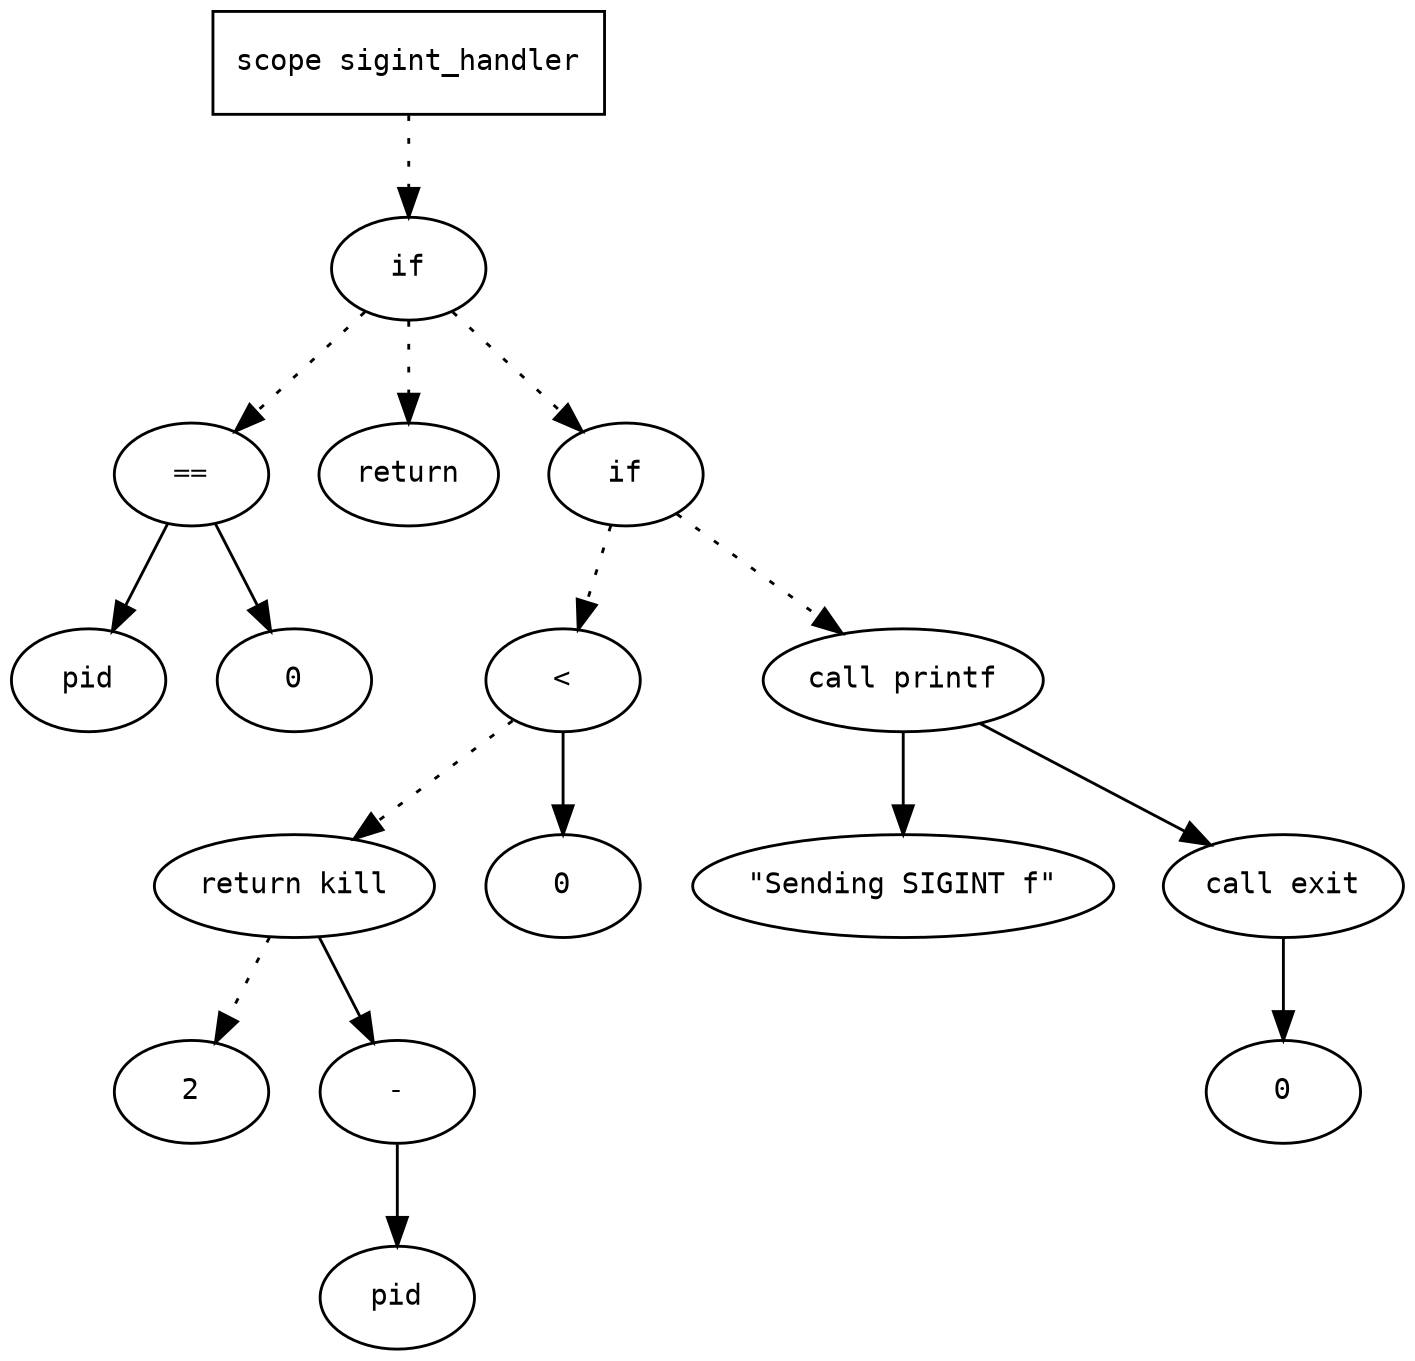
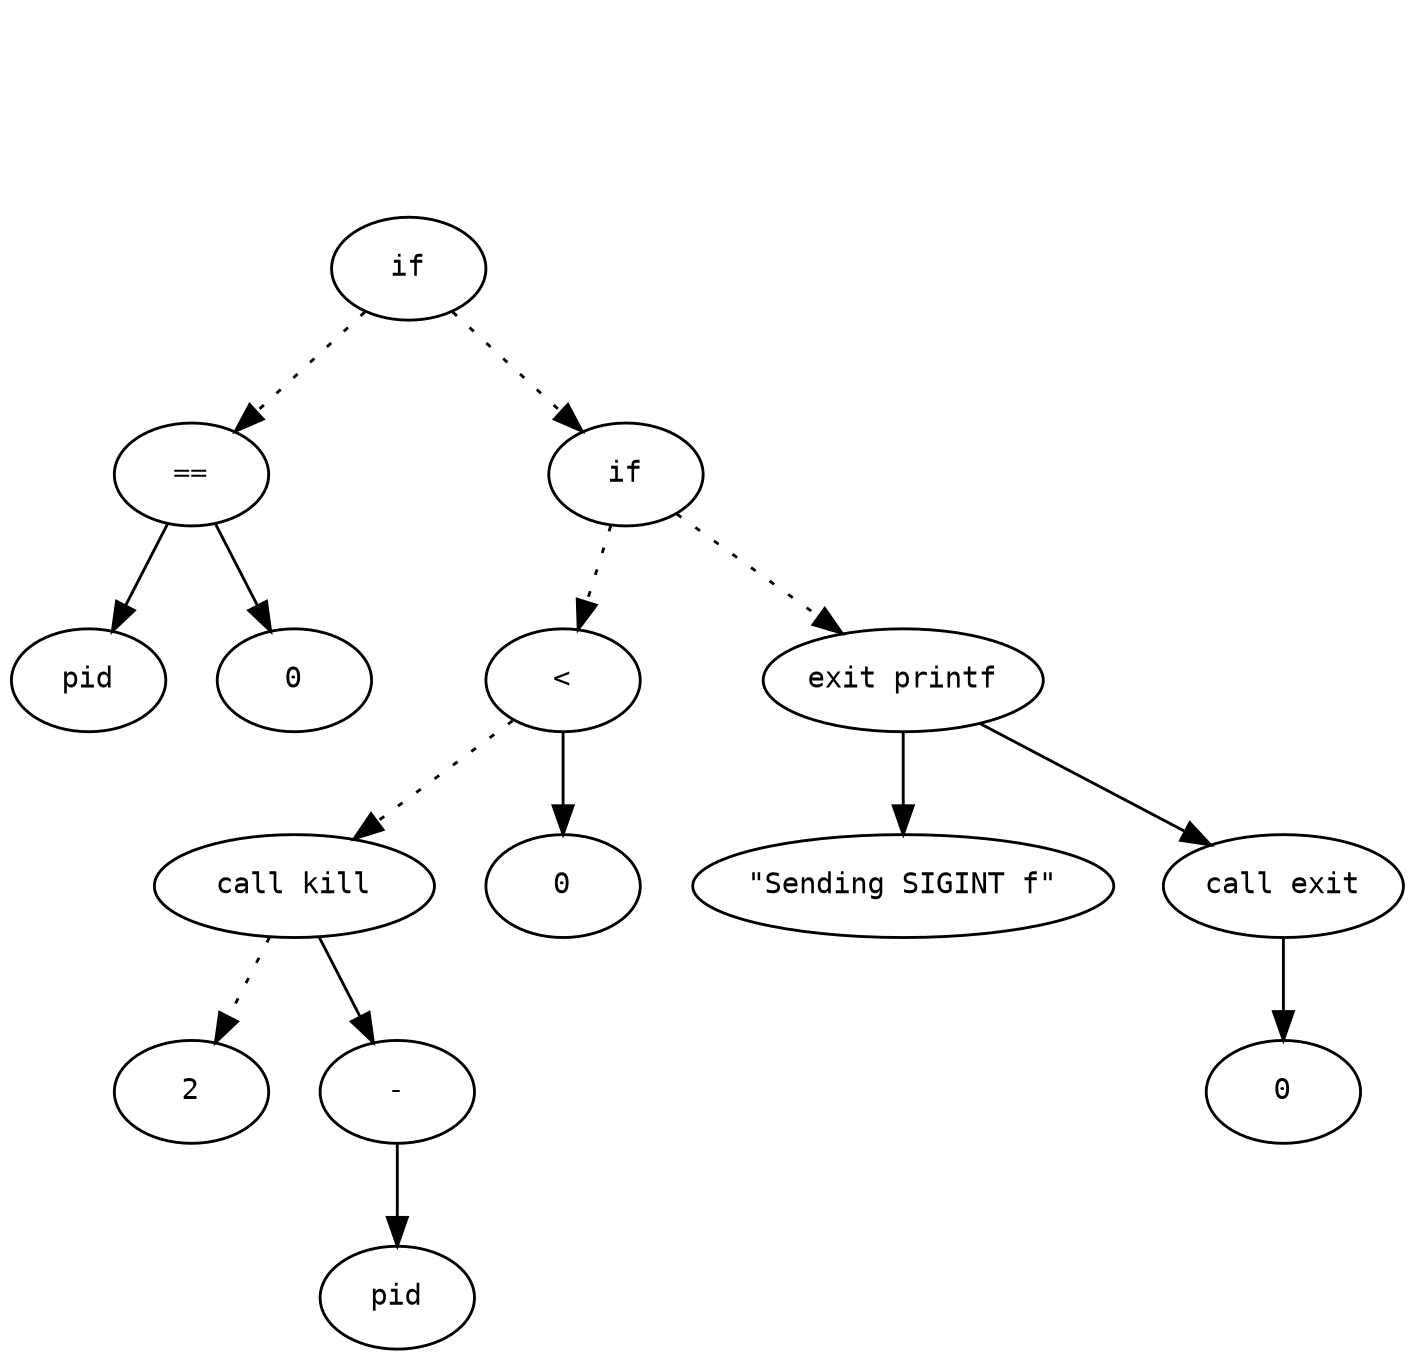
  digraph {
    fontname="DejaVu Sans Mono"
    fontsize=10
    node [fontname="DejaVu Sans Mono" fontsize=10 shape=ellipse]
    edge [fontname="DejaVu Sans Mono" fontsize=10 style=dotted]
-   n1 [label="scope sigint_handler" shape=box]
    n2 [label=if]
    n3 [label="=="]
-   n4 [label=return]
    n5 [label=if]
    n6 [label=pid]
    n7 [label=0]
    n8 [label="<"]
-   n9 [label="call printf"]
-   n10 [label="return kill"]
+   n9 [label="exit printf"]
+   n10 [label="call kill"]
    n11 [label=0]
    n12 [label="\"Sending SIGINT f\""]
    n13 [label="call exit"]
    n14 [label=2]
    n15 [label="-"]
    n16 [label=pid]
    n17 [label=0]
-   n1 -> n2
    n2 -> n3
-   n2 -> n4
    n2 -> n5
    n3 -> n6 [style=""]
    n3 -> n7 [style=""]
    n5 -> n8
    n5 -> n9
    n8 -> n10
    n8 -> n11 [style=""]
    n9 -> n12 [style=""]
    n9 -> n13 [style=solid]
    n10 -> n14
    n10 -> n15 [style=""]
    n13 -> n17 [style=""]
    n15 -> n16 [style=""]
  }
